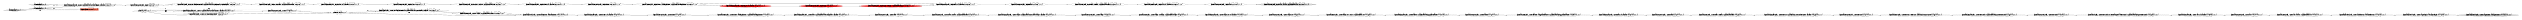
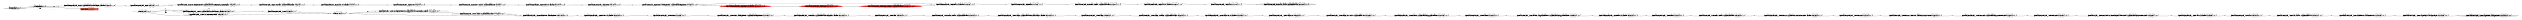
  digraph {
    rankdir=LR
    node [fillcolor=white shape=ellipse style=filled]
    edge [style=bold]
    n1 [label="digester.addSetProperties(prefix + \"Engine/Listener\")@@@11@@@['1', '1', '0']"]
    n2 [label="digester.addSetNext(prefix + \"Engine/Listener\",\"addLifecycleListener\",\"org.apache.catalina.LifecycleListener\")@@@12@@@['1', '1', '0']"]
    n3 [label="digester.addObjectCreate(prefix + \"Engine/Realm\",null,\"className\")@@@13@@@['1', '1', '0']"]
    n4 [fillcolor=red label="digester.addObjectCreate(prefix + \"Engine/Logger\",null,\"className\")@@@13@@@['1', '0', '0']"]
    n5 [label="digester.addObjectCreate(prefix + \"Context/ResourceLink\",\"org.apache.catalina.deploy.ContextResourceLink\")@@@36@@@['0', '0', '1']"]
    n6 [label="digester.addSetProperties(prefix + \"Context/ResourceLink\")@@@37@@@['0', '0', '1']"]
    n7 [label="digester.addRule(prefix + \"Context/ResourceLink\",new SetNextNamingRule(\"addResourceLink\",\"org.apache.catalina.deploy.ContextResourceLink\"))@@@38@@@['0', '0', '1']"]
    n8 [fillcolor=lightgray label="addRuleInstances['0', '1', '0']" shape=diamond]
    n9 [label="digester.addObjectCreate(prefix + \"Engine\",\"org.apache.catalina.core.StandardEngine\",\"className\")@@@3@@@['1', '1', '0']"]
    n10 [fillcolor=tomato label="Digester digester@@@2@@@['1', '1', '1']" shape=box]
    n11 [label="digester.addSetProperties(prefix + \"Engine\")@@@4@@@['1', '1', '0']"]
    n12 [label="digester.addCallMethod(prefix + \"Context/InstanceListener\",\"addInstanceListener\",0)@@@14@@@['0', '0', '1']"]
    n13 [label="digester.addObjectCreate(prefix + \"Context/Listener\",null,\"className\")@@@15@@@['0', '0', '1']"]
    n14 [label="digester.addSetProperties(prefix + \"Context/Listener\")@@@16@@@['0', '0', '1']"]
    n15 [label="digester.addObjectCreate(prefix + \"Engine/Listener\",null,\"className\")@@@10@@@['1', '1', '0']"]
    n16 [label="digester.addSetNext(prefix + \"Context/Listener\",\"addLifecycleListener\",\"org.apache.catalina.LifecycleListener\")@@@17@@@['0', '0', '1']"]
    n17 [label="digester.addObjectCreate(prefix + \"Context/Loader\",\"org.apache.catalina.loader.WebappLoader\",\"className\")@@@18@@@['0', '0', '1']"]
    n18 [label="digester.addSetProperties(prefix + \"Context/Loader\")@@@19@@@['0', '0', '1']"]
    n19 [label="digester.addSetProperties(prefix + \"Engine/Realm\")@@@14@@@['1', '1', '0']"]
    n20 [label="digester.addSetNext(prefix + \"Engine/Realm\",\"setRealm\",\"org.apache.catalina.Realm\")@@@15@@@['1', '1', '0']"]
    n21 [label="digester.addObjectCreate(prefix + \"Engine/Valve\",null,\"className\")@@@16@@@['1', '1', '0']"]
    n22 [label="create@@@3@@@['0', '0', '1']" shape=diamond]
    n23 [label="digester.addObjectCreate(prefix + \"Context\",\"org.apache.catalina.core.StandardContext\",\"className\")@@@4@@@['0', '0', '1']"]
    n24 [label="digester.addSetProperties(prefix + \"Context\")@@@5@@@['0', '0', '1']"]
    n25 [label="digester.addRule(prefix + \"Context\",new SetContextPropertiesRule())@@@8@@@['0', '0', '1']"]
    n26 [label="create@@@10@@@['0', '0', '1']" shape=diamond]
    n27 [label="digester.addSetProperties(prefix + \"Engine/Valve\")@@@17@@@['1', '1', '0']"]
    n28 [fillcolor=lightgray label="digester.addSetNext(prefix + \"Engine/Valve\",\"addValve\",\"org.apache.catalina.Valve\")@@@18@@@['1', '1', '0']"]
    n29 [label="digester.addCallMethod(prefix + \"Context/WrapperLifecycle\",\"addWrapperLifecycle\",0)@@@43@@@['0', '0', '1']"]
    n30 [fillcolor=lightgray label="digester.addCallMethod(prefix + \"Context/WrapperListener\",\"addWrapperListener\",0)@@@44@@@['0', '0', '1']"]
    n31 [label="digester.addRule(prefix + \"Context\",new LifecycleListenerRule(\"org.apache.catalina.startup.ContextConfig\",\"configClass\"))@@@11@@@['0', '0', '1']"]
    n32 [label="digester.addSetNext(prefix + \"Context\",\"addChild\",\"org.apache.catalina.Container\")@@@12@@@['0', '0', '1']"]
    n33 [label="digester.addObjectCreate(prefix + \"Context/Valve\",null,\"className\")@@@39@@@['0', '0', '1']"]
    n34 [label="digester.addObjectCreate(prefix + \"Context/Resources\",\"org.apache.naming.resources.FileDirContext\",\"className\")@@@33@@@['0', '0', '1']"]
    n35 [label="digester.addSetProperties(prefix + \"Context/Resources\")@@@34@@@['0', '0', '1']"]
    n36 [label="digester.addSetNext(prefix + \"Context/Resources\",\"setResources\",\"javax.naming.directory.DirContext\")@@@35@@@['0', '0', '1']"]
    n37 [label="digester.addSetNext(prefix + \"Context/Loader\",\"setLoader\",\"org.apache.catalina.Loader\")@@@20@@@['0', '0', '1']"]
-   n38 [fillcolor=lightgray label="addRuleInstances['1', '0', '0']" shape=diamond]
    n39 [label="digester.addSetNext(prefix + \"Context/Valve\",\"addValve\",\"org.apache.catalina.Valve\")@@@41@@@['0', '0', '1']"]
    n40 [label="digester.addCallMethod(prefix + \"Context/WatchedResource\",\"addWatchedResource\",0)@@@42@@@['0', '0', '1']"]
    n41 [fillcolor=red label="digester.addSetProperties(prefix + \"Engine/Logger\")@@@14@@@['1', '0', '0']"]
    n42 [label="digester.addSetProperties(prefix + \"Context/Valve\")@@@40@@@['0', '0', '1']"]
    n43 [label="digester.addObjectCreate(prefix + \"Engine/Cluster\",null,\"className\")@@@7@@@['1', '1', '0']"]
    n44 [label="digester.addSetProperties(prefix + \"Engine/Cluster\")@@@8@@@['1', '1', '0']"]
    n45 [label="digester.addSetNext(prefix + \"Engine/Cluster\",\"setCluster\",\"org.apache.catalina.Cluster\")@@@9@@@['1', '1', '0']"]
    n46 [label="digester.addSetProperties(prefix + \"Context/Parameter\")@@@28@@@['0', '0', '1']"]
    n47 [label="digester.addSetNext(prefix + \"Context/Parameter\",\"addApplicationParameter\",\"org.apache.catalina.deploy.ApplicationParameter\")@@@29@@@['0', '0', '1']"]
    n48 [label="digester.addObjectCreate(prefix + \"Context/Realm\",null,\"className\")@@@30@@@['0', '0', '1']"]
    n49 [label="digester.addSetProperties(prefix + \"Context/Realm\")@@@31@@@['0', '0', '1']"]
    n50 [label="digester.addSetNext(prefix + \"Context/Realm\",\"setRealm\",\"org.apache.catalina.Realm\")@@@32@@@['0', '0', '1']"]
    n51 [label="digester.addSetProperties(prefix + \"Context/Manager/Store\")@@@25@@@['0', '0', '1']"]
    n52 [label="digester.addSetNext(prefix + \"Context/Manager/Store\",\"setStore\",\"org.apache.catalina.Store\")@@@26@@@['0', '0', '1']"]
    n53 [label="digester.addObjectCreate(prefix + \"Context/Parameter\",\"org.apache.catalina.deploy.ApplicationParameter\")@@@27@@@['0', '0', '1']"]
    n54 [fillcolor=red label="digester.addSetNext(prefix + \"Engine/Logger\",\"setLogger\",\"org.apache.catalina.Logger\")@@@15@@@['1', '0', '0']"]
    n55 [label="digester.addObjectCreate(prefix + \"Context/Manager/Store\",null,\"className\")@@@24@@@['0', '0', '1']"]
    n56 [label="digester.addSetProperties(prefix + \"Context/Manager\")@@@22@@@['0', '0', '1']"]
    n57 [label="digester.addSetNext(prefix + \"Context/Manager\",\"setManager\",\"org.apache.catalina.Manager\")@@@23@@@['0', '0', '1']"]
    n58 [label="digester.addSetNext(prefix + \"Engine\",\"setContainer\",\"org.apache.catalina.Container\")@@@6@@@['1', '1', '0']"]
    n59 [fillcolor=lightgray label="addRuleInstances['0', '0', '1']" shape=diamond]
    n60 [label="digester.addRule(prefix + \"Engine\",new LifecycleListenerRule(\"org.apache.catalina.startup.EngineConfig\",\"engineConfigClass\"))@@@5@@@['1', '1', '0']"]
    n61 [label="digester.addObjectCreate(prefix + \"Context/Manager\",\"org.apache.catalina.session.StandardManager\",\"className\")@@@21@@@['0', '0', '1']"]
    n1 -> n2
    n2 -> n3
    n2 -> n4
    n3 -> n19
    n4 -> n41
    n5 -> n6
    n6 -> n7
    n7 -> n33
    n8 -> n9
    n8 -> n10 [label=true]
    n9 -> n11
    n11 -> n23 [label=0 style=dashed]
    n11 -> n60
    n12 -> n13
    n13 -> n14
    n14 -> n16
    n15 -> n1
    n16 -> n17
    n17 -> n18
    n18 -> n37
    n19 -> n20
    n20 -> n21
    n21 -> n27
    n22 -> n23 [label=true style=dotted]
    n22 -> n23
    n22 -> n24 [label=true style=dotted]
    n22 -> n25
    n22 -> n25 [label=false style=dotted]
    n23 -> n24
    n24 -> n26
    n25 -> n26
    n26 -> n12
    n26 -> n31 [label=true style=dotted]
    n26 -> n31
    n26 -> n32 [label=true style=dotted]
    n27 -> n28
    n29 -> n30
    n31 -> n32
    n32 -> n12
    n33 -> n42
    n34 -> n35
    n35 -> n36
    n36 -> n5
    n37 -> n61
-   n38 -> n9
-   n38 -> n10 [label=true style=dotted]
    n39 -> n40
    n40 -> n29
    n41 -> n54
    n42 -> n39
    n43 -> n44
    n44 -> n45
    n45 -> n15
    n46 -> n47
    n47 -> n48
    n48 -> n49
    n49 -> n50
    n50 -> n34
    n51 -> n52
    n52 -> n53
    n53 -> n46
    n54 -> n3
    n55 -> n51
    n56 -> n57
    n57 -> n55
    n58 -> n43
    n59 -> n8
    n59 -> n10 [label=true style=dotted]
    n60 -> n58
    n61 -> n56
  }
